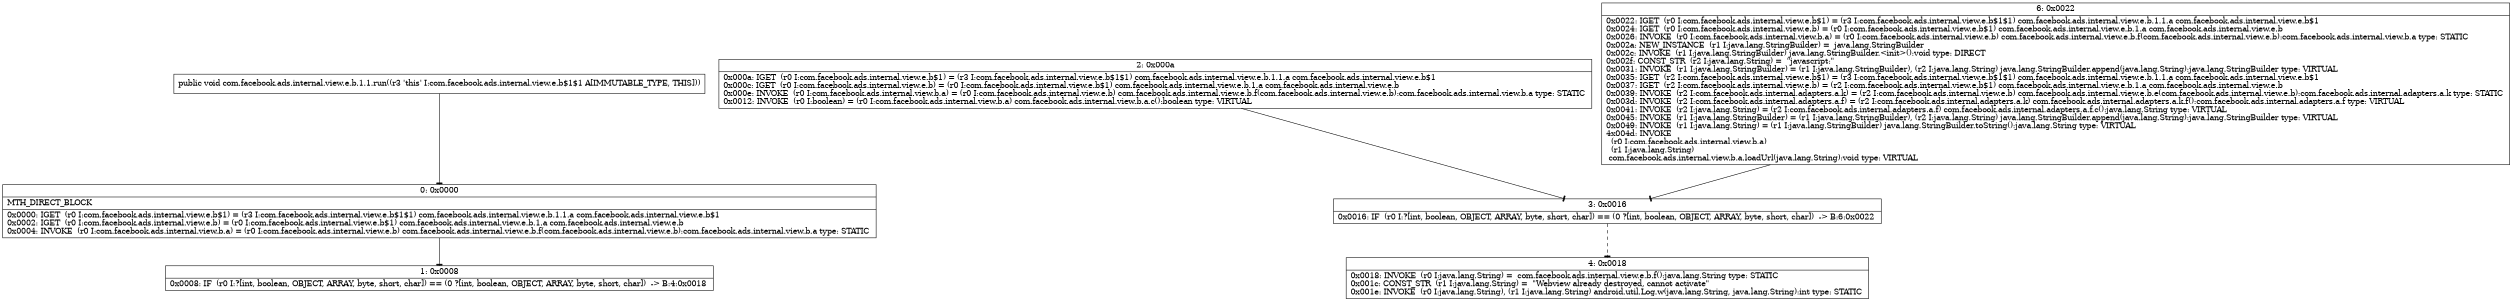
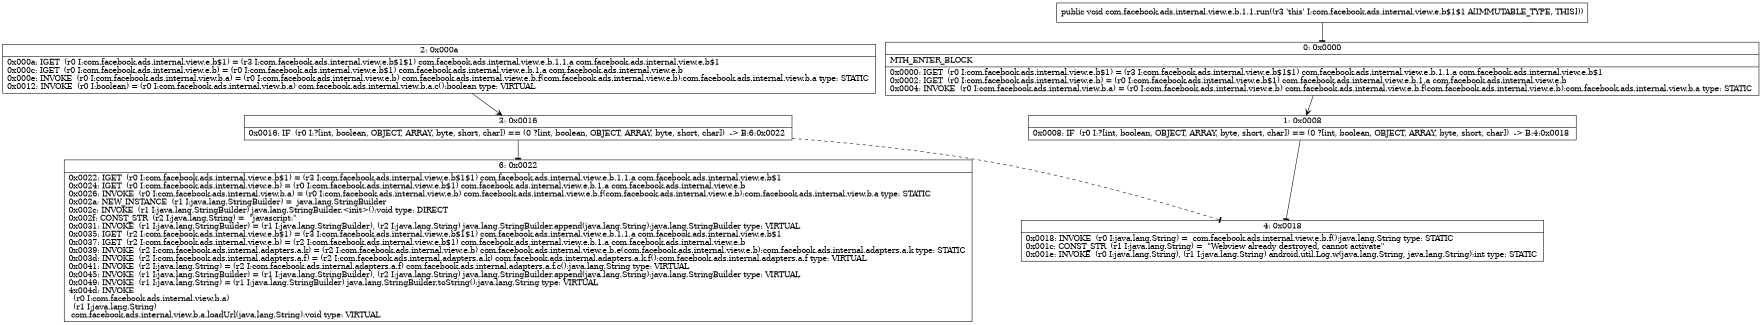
  digraph {
    node [shape=record]
    edge [arrowhead=tee]
-   n1 [label="{0\:\ 0x0000|MTH_DIRECT_BLOCK\l|0x0000: IGET  (r0 I:com.facebook.ads.internal.view.e.b$1) = (r3 I:com.facebook.ads.internal.view.e.b$1$1) com.facebook.ads.internal.view.e.b.1.1.a com.facebook.ads.internal.view.e.b$1 \l0x0002: IGET  (r0 I:com.facebook.ads.internal.view.e.b) = (r0 I:com.facebook.ads.internal.view.e.b$1) com.facebook.ads.internal.view.e.b.1.a com.facebook.ads.internal.view.e.b \l0x0004: INVOKE  (r0 I:com.facebook.ads.internal.view.b.a) = (r0 I:com.facebook.ads.internal.view.e.b) com.facebook.ads.internal.view.e.b.f(com.facebook.ads.internal.view.e.b):com.facebook.ads.internal.view.b.a type: STATIC \l}"]
+   n1 [label="{0\:\ 0x0000|MTH_ENTER_BLOCK\l|0x0000: IGET  (r0 I:com.facebook.ads.internal.view.e.b$1) = (r3 I:com.facebook.ads.internal.view.e.b$1$1) com.facebook.ads.internal.view.e.b.1.1.a com.facebook.ads.internal.view.e.b$1 \l0x0002: IGET  (r0 I:com.facebook.ads.internal.view.e.b) = (r0 I:com.facebook.ads.internal.view.e.b$1) com.facebook.ads.internal.view.e.b.1.a com.facebook.ads.internal.view.e.b \l0x0004: INVOKE  (r0 I:com.facebook.ads.internal.view.b.a) = (r0 I:com.facebook.ads.internal.view.e.b) com.facebook.ads.internal.view.e.b.f(com.facebook.ads.internal.view.e.b):com.facebook.ads.internal.view.b.a type: STATIC \l}"]
    n2 [label="{1\:\ 0x0008|0x0008: IF  (r0 I:?[int, boolean, OBJECT, ARRAY, byte, short, char]) == (0 ?[int, boolean, OBJECT, ARRAY, byte, short, char])  \-\> B:4:0x0018 \l}"]
    n3 [label="{4\:\ 0x0018|0x0018: INVOKE  (r0 I:java.lang.String) =  com.facebook.ads.internal.view.e.b.f():java.lang.String type: STATIC \l0x001c: CONST_STR  (r1 I:java.lang.String) =  \"Webview already destroyed, cannot activate\" \l0x001e: INVOKE  (r0 I:java.lang.String), (r1 I:java.lang.String) android.util.Log.w(java.lang.String, java.lang.String):int type: STATIC \l}"]
    n4 [label="{2\:\ 0x000a|0x000a: IGET  (r0 I:com.facebook.ads.internal.view.e.b$1) = (r3 I:com.facebook.ads.internal.view.e.b$1$1) com.facebook.ads.internal.view.e.b.1.1.a com.facebook.ads.internal.view.e.b$1 \l0x000c: IGET  (r0 I:com.facebook.ads.internal.view.e.b) = (r0 I:com.facebook.ads.internal.view.e.b$1) com.facebook.ads.internal.view.e.b.1.a com.facebook.ads.internal.view.e.b \l0x000e: INVOKE  (r0 I:com.facebook.ads.internal.view.b.a) = (r0 I:com.facebook.ads.internal.view.e.b) com.facebook.ads.internal.view.e.b.f(com.facebook.ads.internal.view.e.b):com.facebook.ads.internal.view.b.a type: STATIC \l0x0012: INVOKE  (r0 I:boolean) = (r0 I:com.facebook.ads.internal.view.b.a) com.facebook.ads.internal.view.b.a.c():boolean type: VIRTUAL \l}"]
    n5 [label="{3\:\ 0x0016|0x0016: IF  (r0 I:?[int, boolean, OBJECT, ARRAY, byte, short, char]) == (0 ?[int, boolean, OBJECT, ARRAY, byte, short, char])  \-\> B:6:0x0022 \l}"]
    n6 [label="{6\:\ 0x0022|0x0022: IGET  (r0 I:com.facebook.ads.internal.view.e.b$1) = (r3 I:com.facebook.ads.internal.view.e.b$1$1) com.facebook.ads.internal.view.e.b.1.1.a com.facebook.ads.internal.view.e.b$1 \l0x0024: IGET  (r0 I:com.facebook.ads.internal.view.e.b) = (r0 I:com.facebook.ads.internal.view.e.b$1) com.facebook.ads.internal.view.e.b.1.a com.facebook.ads.internal.view.e.b \l0x0026: INVOKE  (r0 I:com.facebook.ads.internal.view.b.a) = (r0 I:com.facebook.ads.internal.view.e.b) com.facebook.ads.internal.view.e.b.f(com.facebook.ads.internal.view.e.b):com.facebook.ads.internal.view.b.a type: STATIC \l0x002a: NEW_INSTANCE  (r1 I:java.lang.StringBuilder) =  java.lang.StringBuilder \l0x002c: INVOKE  (r1 I:java.lang.StringBuilder) java.lang.StringBuilder.\<init\>():void type: DIRECT \l0x002f: CONST_STR  (r2 I:java.lang.String) =  \"javascript:\" \l0x0031: INVOKE  (r1 I:java.lang.StringBuilder) = (r1 I:java.lang.StringBuilder), (r2 I:java.lang.String) java.lang.StringBuilder.append(java.lang.String):java.lang.StringBuilder type: VIRTUAL \l0x0035: IGET  (r2 I:com.facebook.ads.internal.view.e.b$1) = (r3 I:com.facebook.ads.internal.view.e.b$1$1) com.facebook.ads.internal.view.e.b.1.1.a com.facebook.ads.internal.view.e.b$1 \l0x0037: IGET  (r2 I:com.facebook.ads.internal.view.e.b) = (r2 I:com.facebook.ads.internal.view.e.b$1) com.facebook.ads.internal.view.e.b.1.a com.facebook.ads.internal.view.e.b \l0x0039: INVOKE  (r2 I:com.facebook.ads.internal.adapters.a.k) = (r2 I:com.facebook.ads.internal.view.e.b) com.facebook.ads.internal.view.e.b.e(com.facebook.ads.internal.view.e.b):com.facebook.ads.internal.adapters.a.k type: STATIC \l0x003d: INVOKE  (r2 I:com.facebook.ads.internal.adapters.a.f) = (r2 I:com.facebook.ads.internal.adapters.a.k) com.facebook.ads.internal.adapters.a.k.f():com.facebook.ads.internal.adapters.a.f type: VIRTUAL \l0x0041: INVOKE  (r2 I:java.lang.String) = (r2 I:com.facebook.ads.internal.adapters.a.f) com.facebook.ads.internal.adapters.a.f.c():java.lang.String type: VIRTUAL \l0x0045: INVOKE  (r1 I:java.lang.StringBuilder) = (r1 I:java.lang.StringBuilder), (r2 I:java.lang.String) java.lang.StringBuilder.append(java.lang.String):java.lang.StringBuilder type: VIRTUAL \l0x0049: INVOKE  (r1 I:java.lang.String) = (r1 I:java.lang.StringBuilder) java.lang.StringBuilder.toString():java.lang.String type: VIRTUAL \l4x004d: INVOKE  \l  (r0 I:com.facebook.ads.internal.view.b.a)\l  (r1 I:java.lang.String)\l com.facebook.ads.internal.view.b.a.loadUrl(java.lang.String):void type: VIRTUAL \l}"]
    n7 [label="{public void com.facebook.ads.internal.view.e.b.1.1.run((r3 'this' I:com.facebook.ads.internal.view.e.b$1$1 A[IMMUTABLE_TYPE, THIS])) }"]
-   n1 -> n2
-   n4 -> n5
+   n1 -> n2 [arrowhead=vee]
+   n2 -> n3
+   n4 -> n5 [arrowhead=vee]
    n5 -> n3 [style=dashed]
-   n6 -> n5
+   n5 -> n6
    n7 -> n1
  }
